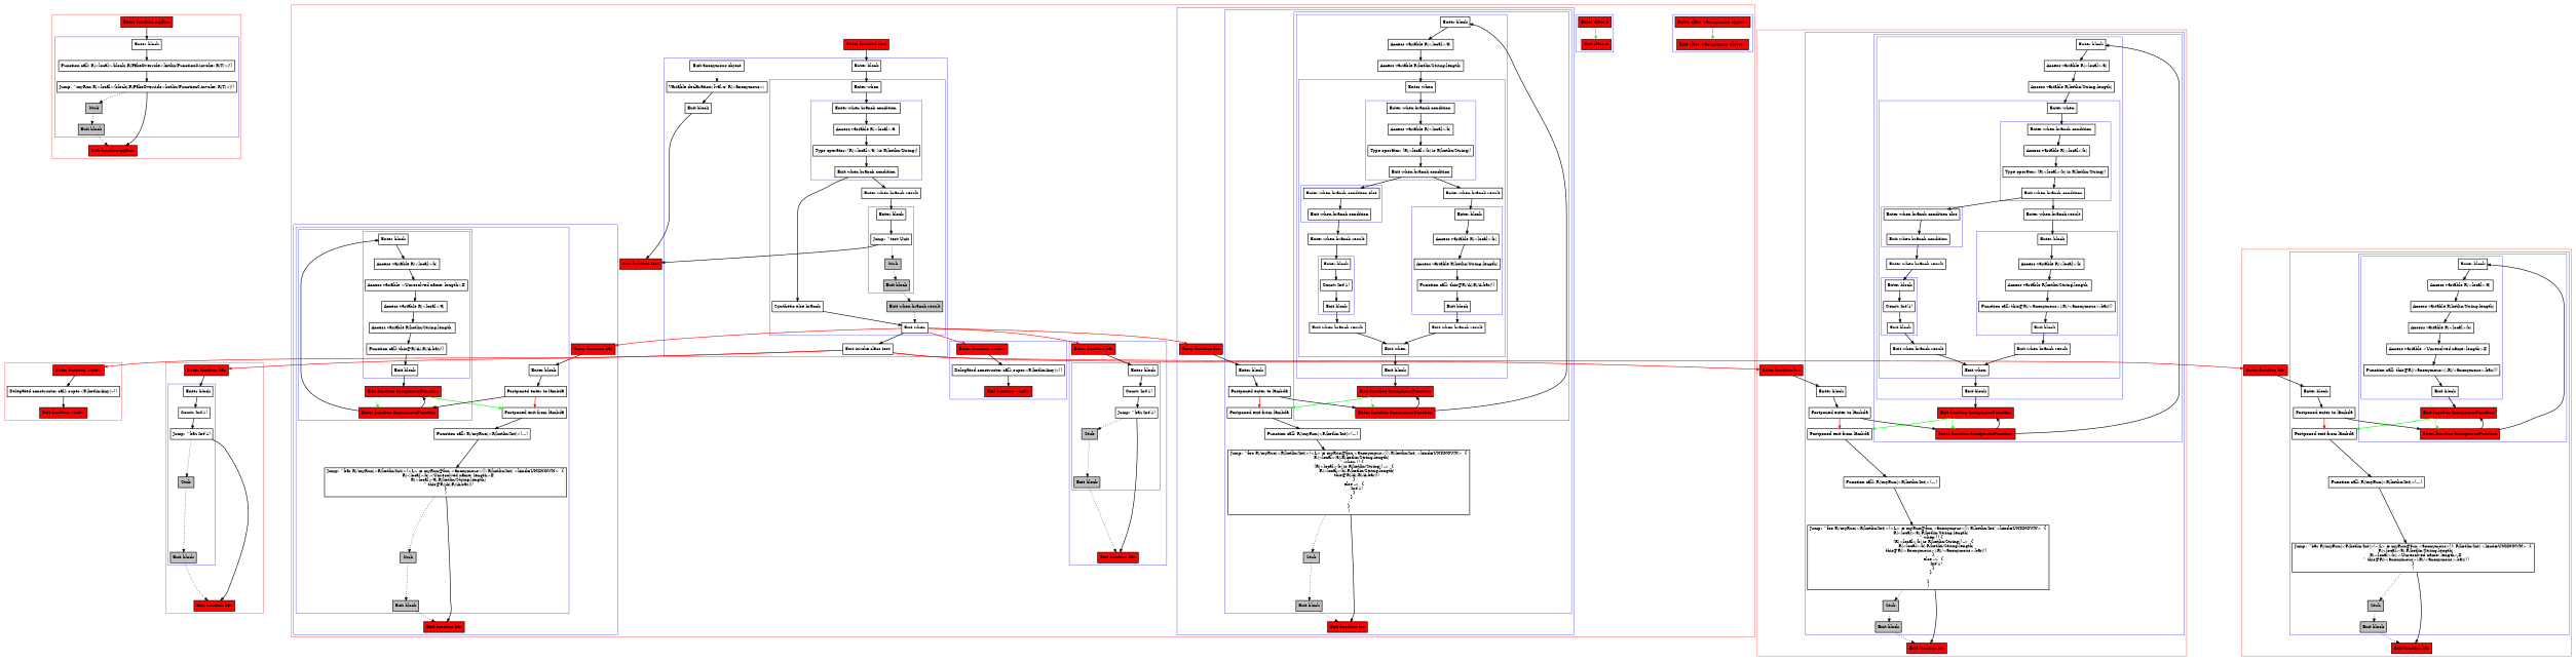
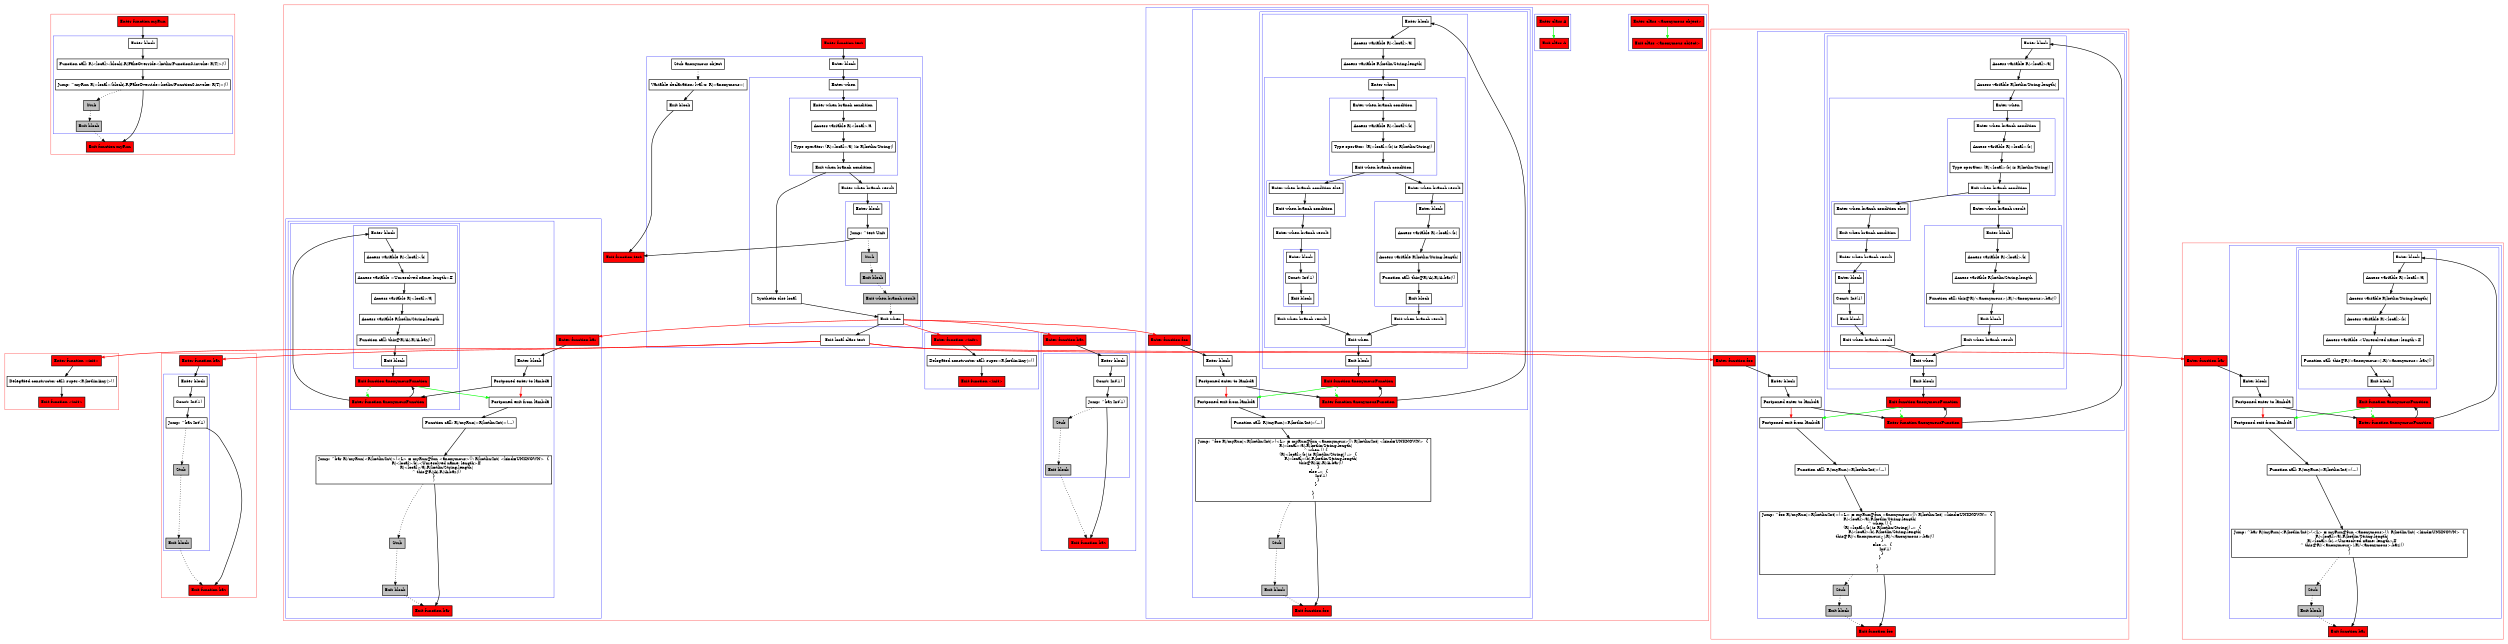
  digraph {
    nodesep=3
    node [penwidth=2 shape=box]
    edge [penwidth=2]
    n1 [label="Enter block"]
    n2 [label="Function call: R|<local>/block|.R|FakeOverride<kotlin/Function0.invoke: R|T|>|()"]
    n3 [label="Jump: ^myRun R|<local>/block|.R|FakeOverride<kotlin/Function0.invoke: R|T|>|()"]
    n4 [fillcolor=gray label=Stub style=filled]
    n5 [fillcolor=gray label="Exit block" style=filled]
    n6 [fillcolor=red label="Enter function myRun" style=filled]
    n7 [fillcolor=red label="Exit function myRun" style=filled]
    n8 [label="Enter block"]
    n9 [label="Access variable R|<local>/b|"]
    n10 [label="Access variable <Unresolved name: length>#"]
    n11 [label="Access variable R|<local>/a|"]
    n12 [label="Access variable R|kotlin/String.length|"]
    n13 [label="Function call: this@R|/A|.R|/A.baz|()"]
    n14 [label="Exit block"]
    n15 [fillcolor=red label="Enter function anonymousFunction" style=filled]
    n16 [fillcolor=red label="Exit function anonymousFunction" style=filled]
    n17 [label="Enter block"]
    n18 [label="Postponed enter to lambda"]
    n19 [label="Postponed exit from lambda"]
    n20 [label="Function call: R|/myRun|<R|kotlin/Int|>(...)"]
    n21 [label="Jump: ^bar R|/myRun|<R|kotlin/Int|>(<L> = myRun@fun <anonymous>(): R|kotlin/Int| <kind=UNKNOWN>  {\n    R|<local>/b|.<Unresolved name: length>#\n    R|<local>/a|.R|kotlin/String.length|\n    ^ this@R|/A|.R|/A.baz|()\n}\n)"]
    n22 [fillcolor=gray label=Stub style=filled]
    n23 [fillcolor=gray label="Exit block" style=filled]
    n24 [fillcolor=red label="Enter function bar" style=filled]
    n25 [fillcolor=red label="Exit function bar" style=filled]
    n26 [fillcolor=red label="Enter class <anonymous object>" style=filled]
    n27 [fillcolor=red label="Exit class <anonymous object>" style=filled]
    n28 [fillcolor=red label="Enter class A" style=filled]
    n29 [fillcolor=red label="Exit class A" style=filled]
    n30 [label="Enter when branch condition "]
    n31 [label="Access variable R|<local>/a|"]
    n32 [label="Type operator: (R|<local>/a| !is R|kotlin/String|)"]
    n33 [label="Exit when branch condition"]
    n34 [label="Enter block"]
    n35 [label="Jump: ^test Unit"]
    n36 [fillcolor=gray label=Stub style=filled]
    n37 [fillcolor=gray label="Exit block" style=filled]
    n38 [label="Enter when"]
-   n39 [label="Synthetic else branch"]
+   n39 [label="Synthetic else local"]
    n40 [label="Enter when branch result"]
    n41 [fillcolor=gray label="Exit when branch result" style=filled]
    n42 [label="Exit when"]
    n43 [label="Enter block"]
-   n44 [label="Exit invoke class test"]
-   n45 [label="Exit anonymous object"]
+   n44 [label="Exit local class test"]
+   n45 [label="Stub anonymous object"]
    n46 [label="Variable declaration: lval x: R|<anonymous>|"]
    n47 [label="Exit block"]
    n48 [label="Enter block"]
    n49 [label="Const: Int(1)"]
    n50 [label="Jump: ^baz Int(1)"]
    n51 [fillcolor=gray label=Stub style=filled]
    n52 [fillcolor=gray label="Exit block" style=filled]
    n53 [fillcolor=red label="Enter function baz" style=filled]
    n54 [fillcolor=red label="Exit function baz" style=filled]
    n55 [label="Enter when branch condition "]
    n56 [label="Access variable R|<local>/b|"]
    n57 [label="Type operator: (R|<local>/b| is R|kotlin/String|)"]
    n58 [label="Exit when branch condition"]
    n59 [label="Enter when branch condition else"]
    n60 [label="Exit when branch condition"]
    n61 [label="Enter block"]
    n62 [label="Const: Int(1)"]
    n63 [label="Exit block"]
    n64 [label="Enter block"]
    n65 [label="Access variable R|<local>/b|"]
    n66 [label="Access variable R|kotlin/String.length|"]
    n67 [label="Function call: this@R|/A|.R|/A.bar|()"]
    n68 [label="Exit block"]
    n69 [label="Enter when"]
    n70 [label="Enter when branch result"]
    n71 [label="Exit when branch result"]
    n72 [label="Enter when branch result"]
    n73 [label="Exit when branch result"]
    n74 [label="Exit when"]
    n75 [label="Enter block"]
    n76 [label="Access variable R|<local>/a|"]
    n77 [label="Access variable R|kotlin/String.length|"]
    n78 [label="Exit block"]
    n79 [fillcolor=red label="Enter function anonymousFunction" style=filled]
    n80 [fillcolor=red label="Exit function anonymousFunction" style=filled]
    n81 [label="Enter block"]
    n82 [label="Postponed enter to lambda"]
    n83 [label="Postponed exit from lambda"]
    n84 [label="Function call: R|/myRun|<R|kotlin/Int|>(...)"]
    n85 [label="Jump: ^foo R|/myRun|<R|kotlin/Int|>(<L> = myRun@fun <anonymous>(): R|kotlin/Int| <kind=UNKNOWN>  {\n    R|<local>/a|.R|kotlin/String.length|\n    ^ when () {\n        (R|<local>/b| is R|kotlin/String|) ->  {\n            R|<local>/b|.R|kotlin/String.length|\n            this@R|/A|.R|/A.bar|()\n        }\n        else ->  {\n            Int(1)\n        }\n    }\n\n}\n)"]
    n86 [fillcolor=gray label=Stub style=filled]
    n87 [fillcolor=gray label="Exit block" style=filled]
    n88 [fillcolor=red label="Enter function foo" style=filled]
    n89 [fillcolor=red label="Exit function foo" style=filled]
    n90 [fillcolor=red label="Enter function <init>" style=filled]
    n91 [label="Delegated constructor call: super<R|kotlin/Any|>()"]
    n92 [fillcolor=red label="Exit function <init>" style=filled]
    n93 [fillcolor=red label="Enter function test" style=filled]
    n94 [fillcolor=red label="Exit function test" style=filled]
    n95 [fillcolor=red label="Enter function <init>" style=filled]
    n96 [label="Delegated constructor call: super<R|kotlin/Any|>()"]
    n97 [fillcolor=red label="Exit function <init>" style=filled]
    n98 [label="Enter block"]
    n99 [label="Const: Int(1)"]
    n100 [label="Exit block"]
    n101 [label="Enter when branch condition "]
    n102 [label="Access variable R|<local>/b|"]
    n103 [label="Type operator: (R|<local>/b| is R|kotlin/String|)"]
    n104 [label="Exit when branch condition"]
    n105 [label="Enter when branch condition else"]
    n106 [label="Exit when branch condition"]
    n107 [label="Enter block"]
    n108 [label="Access variable R|<local>/b|"]
    n109 [label="Access variable R|kotlin/String.length|"]
    n110 [label="Function call: this@R|/<anonymous>|.R|/<anonymous>.bar|()"]
    n111 [label="Exit block"]
    n112 [label="Enter when"]
    n113 [label="Enter when branch result"]
    n114 [label="Exit when branch result"]
    n115 [label="Enter when branch result"]
    n116 [label="Exit when branch result"]
    n117 [label="Exit when"]
    n118 [label="Enter block"]
    n119 [label="Access variable R|<local>/a|"]
    n120 [label="Access variable R|kotlin/String.length|"]
    n121 [label="Exit block"]
    n122 [fillcolor=red label="Enter function anonymousFunction" style=filled]
    n123 [fillcolor=red label="Exit function anonymousFunction" style=filled]
    n124 [label="Enter block"]
    n125 [label="Postponed enter to lambda"]
    n126 [label="Postponed exit from lambda"]
    n127 [label="Function call: R|/myRun|<R|kotlin/Int|>(...)"]
    n128 [label="Jump: ^foo R|/myRun|<R|kotlin/Int|>(<L> = myRun@fun <anonymous>(): R|kotlin/Int| <kind=UNKNOWN>  {\n    R|<local>/a|.R|kotlin/String.length|\n    ^ when () {\n        (R|<local>/b| is R|kotlin/String|) ->  {\n            R|<local>/b|.R|kotlin/String.length|\n            this@R|/<anonymous>|.R|/<anonymous>.bar|()\n        }\n        else ->  {\n            Int(1)\n        }\n    }\n\n}\n)"]
    n129 [fillcolor=gray label=Stub style=filled]
    n130 [fillcolor=gray label="Exit block" style=filled]
    n131 [fillcolor=red label="Enter function foo" style=filled]
    n132 [fillcolor=red label="Exit function foo" style=filled]
    n133 [label="Enter block"]
    n134 [label="Access variable R|<local>/a|"]
    n135 [label="Access variable R|kotlin/String.length|"]
    n136 [label="Access variable R|<local>/b|"]
    n137 [label="Access variable <Unresolved name: length>#"]
    n138 [label="Function call: this@R|/<anonymous>|.R|/<anonymous>.baz|()"]
    n139 [label="Exit block"]
    n140 [fillcolor=red label="Enter function anonymousFunction" style=filled]
    n141 [fillcolor=red label="Exit function anonymousFunction" style=filled]
    n142 [label="Enter block"]
    n143 [label="Postponed enter to lambda"]
    n144 [label="Postponed exit from lambda"]
    n145 [label="Function call: R|/myRun|<R|kotlin/Int|>(...)"]
    n146 [label="Jump: ^bar R|/myRun|<R|kotlin/Int|>(<L> = myRun@fun <anonymous>(): R|kotlin/Int| <kind=UNKNOWN>  {\n    R|<local>/a|.R|kotlin/String.length|\n    R|<local>/b|.<Unresolved name: length>#\n    ^ this@R|/<anonymous>|.R|/<anonymous>.baz|()\n}\n)"]
    n147 [fillcolor=gray label=Stub style=filled]
    n148 [fillcolor=gray label="Exit block" style=filled]
    n149 [fillcolor=red label="Enter function bar" style=filled]
    n150 [fillcolor=red label="Exit function bar" style=filled]
    n151 [label="Enter block"]
    n152 [label="Const: Int(1)"]
    n153 [label="Jump: ^baz Int(1)"]
    n154 [fillcolor=gray label=Stub style=filled]
    n155 [fillcolor=gray label="Exit block" style=filled]
    n156 [fillcolor=red label="Enter function baz" style=filled]
    n157 [fillcolor=red label="Exit function baz" style=filled]
    subgraph cluster_1 {
      color=red
      n6
      n7
      subgraph cluster_2 {
        color=blue
        n1
        n2
        n3
        n4
        n5
      }
    }
    subgraph cluster_3 {
      color=red
      n93
      n94
      subgraph cluster_4 {
        color=blue
        n24
        n25
        subgraph cluster_5 {
          color=blue
          n17
          n18
          n19
          n20
          n21
          n22
          n23
          subgraph cluster_6 {
            color=blue
            n15
            n16
            subgraph cluster_7 {
              color=blue
              n8
              n9
              n10
              n11
              n12
              n13
              n14
            }
          }
        }
      }
      subgraph cluster_8 {
        color=blue
        n26
        n27
      }
      subgraph cluster_9 {
        color=blue
        n28
        n29
      }
      subgraph cluster_10 {
        color=blue
        n43
        n44
        n45
        n46
        n47
        subgraph cluster_11 {
          color=blue
          n38
          n39
          n40
          n41
          n42
          subgraph cluster_12 {
            color=blue
            n30
            n31
            n32
            n33
          }
          subgraph cluster_13 {
            color=blue
            n34
            n35
            n36
            n37
          }
        }
      }
      subgraph cluster_14 {
        color=blue
        n53
        n54
        subgraph cluster_15 {
          color=blue
          n48
          n49
          n50
          n51
          n52
        }
      }
      subgraph cluster_16 {
        color=blue
        n88
        n89
        subgraph cluster_17 {
          color=blue
          n81
          n82
          n83
          n84
          n85
          n86
          n87
          subgraph cluster_18 {
            color=blue
            n79
            n80
            subgraph cluster_19 {
              color=blue
              n75
              n76
              n77
              n78
              subgraph cluster_20 {
                color=blue
                n69
                n70
                n71
                n72
                n73
                n74
                subgraph cluster_21 {
                  color=blue
                  n55
                  n56
                  n57
                  n58
                }
                subgraph cluster_22 {
                  color=blue
                  n59
                  n60
                }
                subgraph cluster_23 {
                  color=blue
                  n61
                  n62
                  n63
                }
                subgraph cluster_24 {
                  color=blue
                  n64
                  n65
                  n66
                  n67
                  n68
                }
              }
            }
          }
        }
      }
      subgraph cluster_25 {
        color=blue
        n90
        n91
        n92
      }
    }
    subgraph cluster_26 {
      color=red
      n95
      n96
      n97
    }
    subgraph cluster_27 {
      color=red
      n131
      n132
      subgraph cluster_28 {
        color=blue
        n124
        n125
        n126
        n127
        n128
        n129
        n130
        subgraph cluster_29 {
          color=blue
          n122
          n123
          subgraph cluster_30 {
            color=blue
            n118
            n119
            n120
            n121
            subgraph cluster_31 {
              color=blue
              n112
              n113
              n114
              n115
              n116
              n117
              subgraph cluster_32 {
                color=blue
                n98
                n99
                n100
              }
              subgraph cluster_33 {
                color=blue
                n101
                n102
                n103
                n104
              }
              subgraph cluster_34 {
                color=blue
                n105
                n106
              }
              subgraph cluster_35 {
                color=blue
                n107
                n108
                n109
                n110
                n111
              }
            }
          }
        }
      }
    }
    subgraph cluster_36 {
      color=red
      n149
      n150
      subgraph cluster_37 {
        color=blue
        n142
        n143
        n144
        n145
        n146
        n147
        n148
        subgraph cluster_38 {
          color=blue
          n140
          n141
          subgraph cluster_39 {
            color=blue
            n133
            n134
            n135
            n136
            n137
            n138
            n139
          }
        }
      }
    }
    subgraph cluster_40 {
      color=red
      n156
      n157
      subgraph cluster_41 {
        color=blue
        n151
        n152
        n153
        n154
        n155
      }
    }
    n1 -> n2
    n2 -> n3
    n3 -> n4 [style=dotted]
    n3 -> n7
    n4 -> n5 [style=dotted]
    n5 -> n7 [style=dotted]
    n6 -> n1
    n8 -> n9
    n9 -> n10
    n10 -> n11
    n11 -> n12
    n12 -> n13
    n13 -> n14
    n14 -> n16
    n15 -> n8
    n15 -> n16
    n16 -> n15 [color=green style=dashed]
    n16 -> n19 [color=green]
    n17 -> n18
    n18 -> n15
    n18 -> n19 [color=red]
    n19 -> n20
    n20 -> n21
    n21 -> n22 [style=dotted]
    n21 -> n25
    n22 -> n23 [style=dotted]
    n23 -> n25 [style=dotted]
    n24 -> n17
    n26 -> n27 [color=green]
    n28 -> n29 [color=green]
    n30 -> n31
    n31 -> n32
    n32 -> n33
    n33 -> n39
    n33 -> n40
    n34 -> n35
    n35 -> n36 [style=dotted]
    n35 -> n94
    n36 -> n37 [style=dotted]
    n37 -> n41 [style=dotted]
    n38 -> n30
    n39 -> n42
    n40 -> n34
    n41 -> n42 [style=dotted]
    n42 -> n24 [color=red]
    n42 -> n44
    n42 -> n53 [color=red]
    n42 -> n88 [color=red]
    n42 -> n90 [color=red]
    n43 -> n38
    n44 -> n95 [color=red]
    n44 -> n131 [color=red]
    n44 -> n149 [color=red]
    n44 -> n156 [color=red]
    n45 -> n46 [style=dotted]
    n46 -> n47
    n47 -> n94
    n48 -> n49
    n49 -> n50
    n50 -> n51 [style=dotted]
    n50 -> n54
    n51 -> n52 [style=dotted]
    n52 -> n54 [style=dotted]
    n53 -> n48
    n55 -> n56
    n56 -> n57
    n57 -> n58
    n58 -> n59
    n58 -> n72
    n59 -> n60
    n60 -> n70
    n61 -> n62
    n62 -> n63
    n63 -> n71
    n64 -> n65
    n65 -> n66
    n66 -> n67
    n67 -> n68
    n68 -> n73
    n69 -> n55
    n70 -> n61
    n71 -> n74
    n72 -> n64
    n73 -> n74
    n74 -> n78
    n75 -> n76
    n76 -> n77
    n77 -> n69
    n78 -> n80
    n79 -> n75
    n79 -> n80
    n80 -> n79 [color=green style=dashed]
    n80 -> n83 [color=green]
    n81 -> n82
    n82 -> n79
    n82 -> n83 [color=red]
    n83 -> n84
    n84 -> n85
    n85 -> n86 [style=dotted]
    n85 -> n89
    n86 -> n87 [style=dotted]
    n87 -> n89 [style=dotted]
    n88 -> n81
    n90 -> n91
    n91 -> n92
    n93 -> n43
    n95 -> n96
    n96 -> n97
    n98 -> n99
    n99 -> n100
    n100 -> n114
    n101 -> n102
    n102 -> n103
    n103 -> n104
    n104 -> n105
    n104 -> n115
    n105 -> n106
    n106 -> n113
    n107 -> n108
    n108 -> n109
    n109 -> n110
    n110 -> n111
    n111 -> n116
    n112 -> n101
    n113 -> n98
    n114 -> n117
    n115 -> n107
    n116 -> n117
    n117 -> n121
    n118 -> n119
    n119 -> n120
    n120 -> n112
    n121 -> n123
    n122 -> n118
    n122 -> n123
    n123 -> n122 [color=green style=dashed]
    n123 -> n126 [color=green]
    n124 -> n125
    n125 -> n122
    n125 -> n126 [color=red]
    n126 -> n127
    n127 -> n128
    n128 -> n129 [style=dotted]
    n128 -> n132
    n129 -> n130 [style=dotted]
    n130 -> n132 [style=dotted]
    n131 -> n124
    n133 -> n134
    n134 -> n135
    n135 -> n136
    n136 -> n137
    n137 -> n138
    n138 -> n139
    n139 -> n141
    n140 -> n133
    n140 -> n141
    n141 -> n140 [color=green style=dashed]
    n141 -> n144 [color=green]
    n142 -> n143
    n143 -> n140
    n143 -> n144 [color=red]
    n144 -> n145
    n145 -> n146
    n146 -> n147 [style=dotted]
    n146 -> n150
    n147 -> n148 [style=dotted]
    n148 -> n150 [style=dotted]
    n149 -> n142
    n151 -> n152
    n152 -> n153
    n153 -> n154 [style=dotted]
    n153 -> n157
    n154 -> n155 [style=dotted]
    n155 -> n157 [style=dotted]
    n156 -> n151
  }
